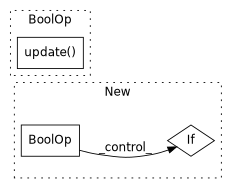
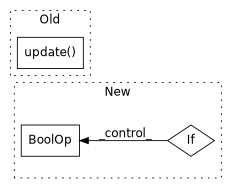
  digraph {
    rankdir=LR
    fontname="DejaVu Sans"
    node [shape=box fontname="DejaVu Sans"]
    n1 [a=72 l=46 label=BoolOp s=1650]
    n2 [a=96 l=3 label=If s=1804 shape=diamond]
    n3 [a=75 l="15,1" label="update()" s="2972,2997"]
    subgraph cluster_1 {
      label=New
      style=dotted
      n1
      n2
    }
    subgraph cluster_2 {
-     label=BoolOp
+     label=Old
      style=dotted
      n3
    }
-   n1 -> n2 [label=_control_ fontname="DejaVu Sans"]
+   n2 -> n1 [label=_control_ fontname="DejaVu Sans"]
  }
